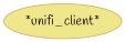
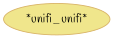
  digraph {
    fontname=Handlee
-   n1 [color="#d8b365" fontname=Handlee label="*unifi_client*" style=filled fillcolor=khaki]
+   n1 [color="#d8b365" fontname=Handlee label="*unifi_unifi*" style=filled fillcolor=khaki]
    subgraph sub_1 {
      color=lightgrey
      fontsize=20
      style=dotted
      n1
    }
    subgraph sub_2 {
      style=dotted
    }
    subgraph sub_3 {
    }
  }
